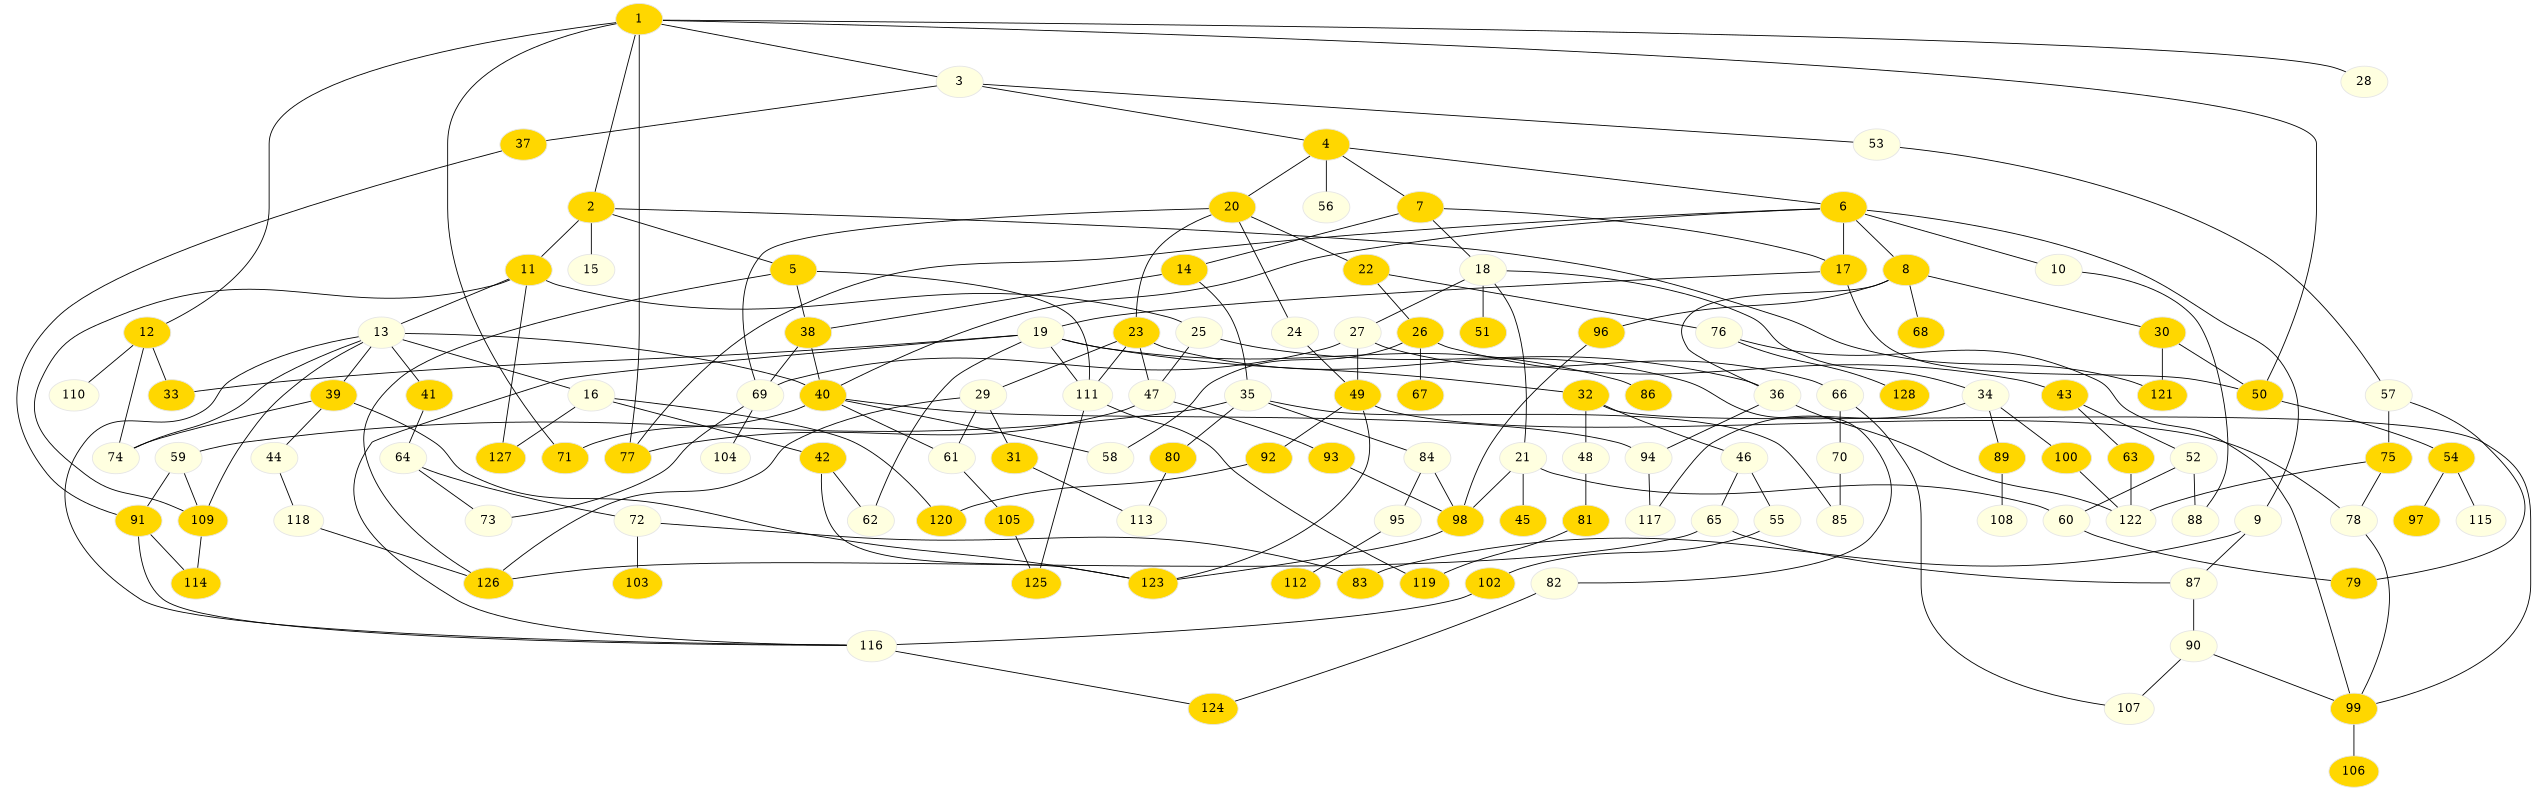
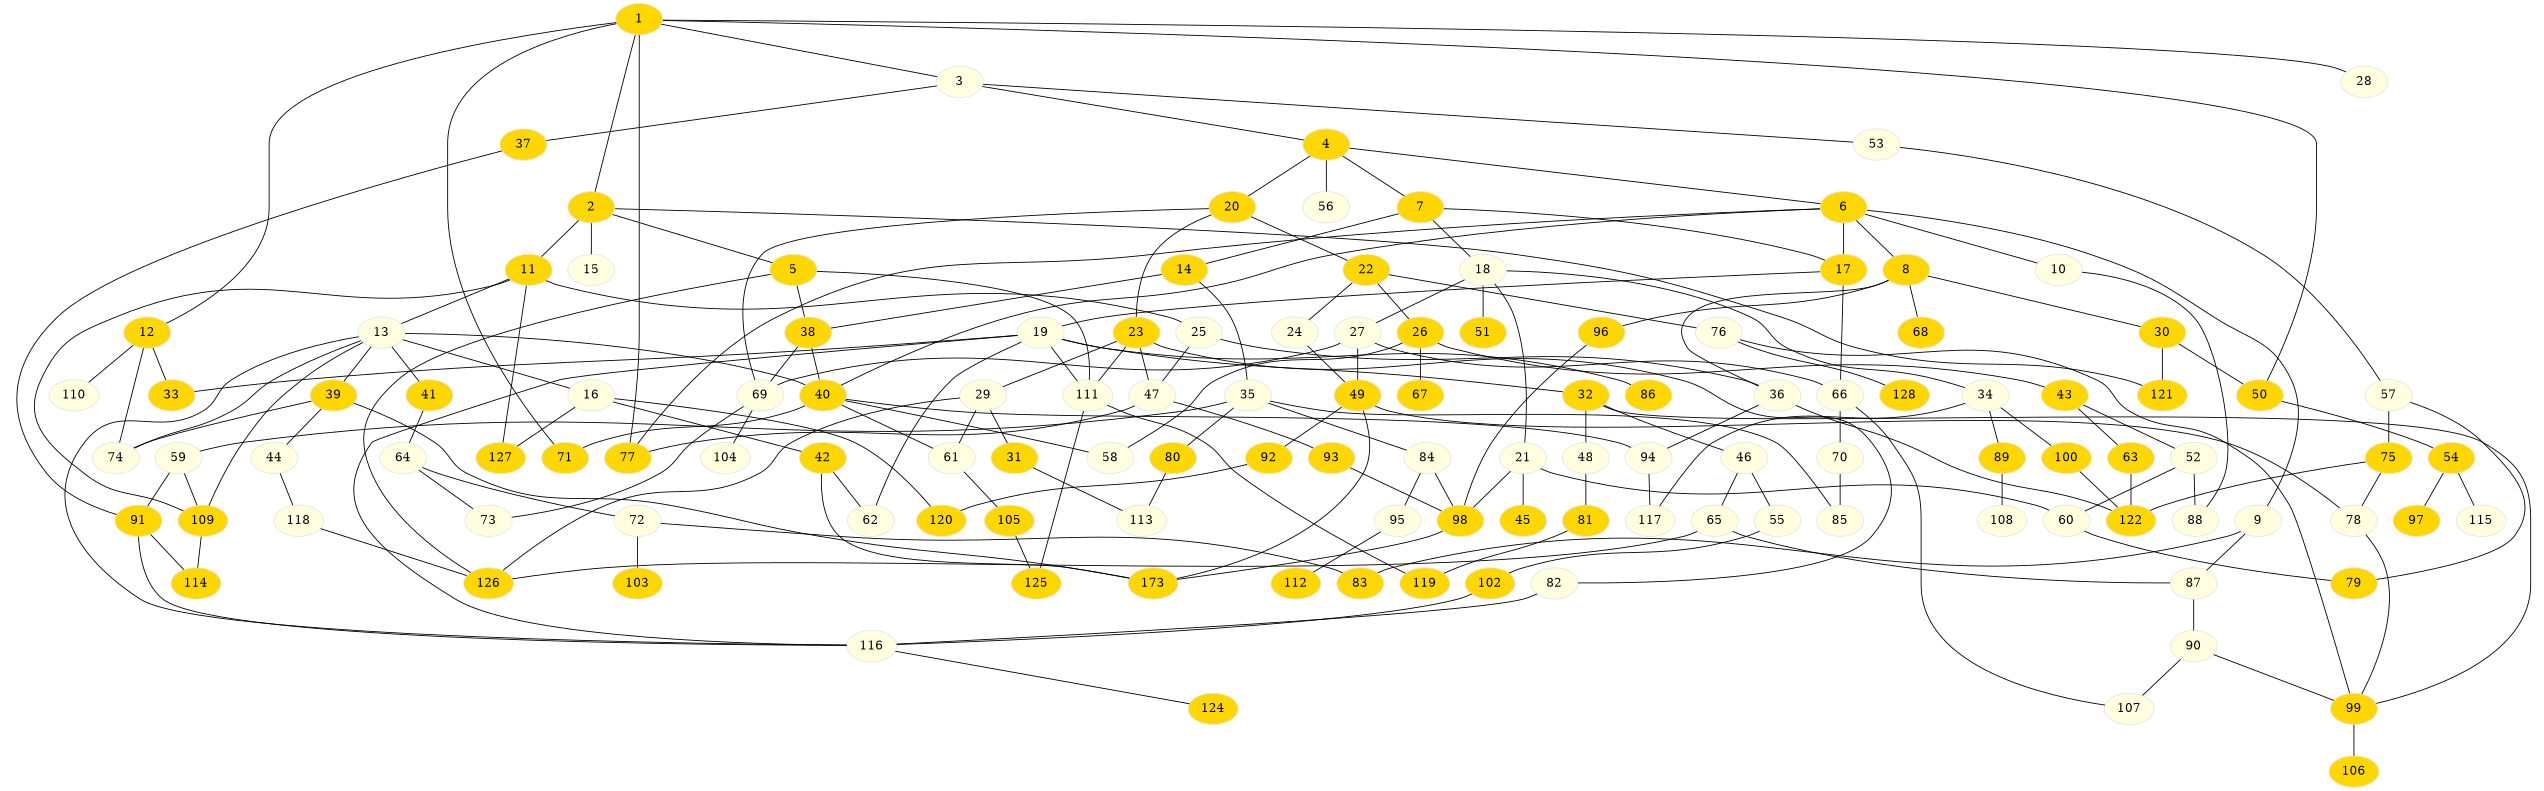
  graph {
    node [color=gray90 fillcolor=gold style=filled]
    1
    2
    3 [fillcolor=lightyellow]
    12
    28 [fillcolor=lightyellow]
    50
    71
    77
    5
    11
    15 [fillcolor=lightyellow]
    121
    4
    37
    53 [fillcolor=lightyellow]
    33
    74 [fillcolor=lightyellow]
    110 [fillcolor=lightyellow]
    54
    38
    111 [fillcolor=lightyellow]
    126
    13 [fillcolor=lightyellow]
    25 [fillcolor=lightyellow]
    109
    127
    6
    7
    20
    56 [fillcolor=lightyellow]
    91
    57 [fillcolor=lightyellow]
    8
    9 [fillcolor=lightyellow]
    10 [fillcolor=lightyellow]
    17
    40
    14
    18 [fillcolor=lightyellow]
    22
    23
    69 [fillcolor=lightyellow]
    119
    125
    30
    36 [fillcolor=lightyellow]
    68
    96
    83
    87 [fillcolor=lightyellow]
    88 [fillcolor=lightyellow]
    19 [fillcolor=lightyellow]
    58 [fillcolor=lightyellow]
    61 [fillcolor=lightyellow]
    94 [fillcolor=lightyellow]
    35 [fillcolor=lightyellow]
    21 [fillcolor=lightyellow]
    27 [fillcolor=lightyellow]
    34 [fillcolor=lightyellow]
    51
-   122 [fillcolor=lightyellow]
+   122
    98
    90 [fillcolor=lightyellow]
    16 [fillcolor=lightyellow]
    39
    41
    116 [fillcolor=lightyellow]
    47 [fillcolor=lightyellow]
    114
    42
    120
    44 [fillcolor=lightyellow]
-   123
+   123 [label=173]
    64 [fillcolor=lightyellow]
    124
    59 [fillcolor=lightyellow]
    80
    84 [fillcolor=lightyellow]
    85 [fillcolor=lightyellow]
    62 [fillcolor=lightyellow]
    32
    86
    45
    60 [fillcolor=lightyellow]
    49
    66 [fillcolor=lightyellow]
    89
    100
    117 [fillcolor=lightyellow]
    46 [fillcolor=lightyellow]
    48 [fillcolor=lightyellow]
    99
    24 [fillcolor=lightyellow]
    26
    76 [fillcolor=lightyellow]
    29 [fillcolor=lightyellow]
    82 [fillcolor=lightyellow]
    73 [fillcolor=lightyellow]
    104 [fillcolor=lightyellow]
    79
    43
    67
    128
    31
    93
    78 [fillcolor=lightyellow]
    92
    52 [fillcolor=lightyellow]
    63
    70 [fillcolor=lightyellow]
    107 [fillcolor=lightyellow]
    113 [fillcolor=lightyellow]
    105
    55 [fillcolor=lightyellow]
    65 [fillcolor=lightyellow]
    81
    106
    108 [fillcolor=lightyellow]
    95 [fillcolor=lightyellow]
    118 [fillcolor=lightyellow]
    72 [fillcolor=lightyellow]
    102
    97
    115 [fillcolor=lightyellow]
    75
    103
    112
    1 -- 2
    1 -- 3
    1 -- 12
    1 -- 28
    1 -- 50
    1 -- 71
    1 -- 77
    2 -- 5
    2 -- 11
    2 -- 15
    2 -- 121
    3 -- 4
    3 -- 37
    3 -- 53
    12 -- 33
    12 -- 74
    12 -- 110
    50 -- 54
    5 -- 38
    5 -- 111
    5 -- 126
    11 -- 13
    11 -- 25
    11 -- 109
    11 -- 127
    4 -- 6
    4 -- 7
    4 -- 20
    4 -- 56
    37 -- 91
    53 -- 57
    54 -- 97
    54 -- 115
    38 -- 40
    38 -- 69
    111 -- 119
    111 -- 125
    13 -- 74
    13 -- 109
    13 -- 40
    13 -- 16
    13 -- 39
    13 -- 41
    13 -- 116
    25 -- 36
    25 -- 47
    109 -- 114
    6 -- 77
    6 -- 8
    6 -- 9
    6 -- 10
    6 -- 17
    6 -- 40
    7 -- 17
    7 -- 14
    7 -- 18
    20 -- 22
    20 -- 23
    20 -- 69
    91 -- 116
    91 -- 114
    57 -- 79
    57 -- 75
    8 -- 30
    8 -- 36
    8 -- 68
    8 -- 96
    9 -- 83
    9 -- 87
    10 -- 88
-   17 -- 50
+   17 -- 66
    17 -- 19
    40 -- 71
    40 -- 58
    40 -- 61
    40 -- 94
    14 -- 38
    14 -- 35
    18 -- 21
    18 -- 27
    18 -- 34
    18 -- 51
-   20 -- 24
+   22 -- 24
    22 -- 26
    22 -- 76
    23 -- 111
    23 -- 47
    23 -- 29
    23 -- 82
    69 -- 73
    69 -- 104
    30 -- 50
    30 -- 121
    36 -- 94
    36 -- 122
    96 -- 98
    87 -- 90
    19 -- 33
    19 -- 111
    19 -- 116
    19 -- 62
    19 -- 32
    19 -- 86
    61 -- 105
    94 -- 117
    35 -- 59
    35 -- 80
    35 -- 84
    35 -- 85
    21 -- 98
    21 -- 45
    21 -- 60
    27 -- 69
    27 -- 49
    27 -- 66
    34 -- 89
    34 -- 100
    34 -- 117
    98 -- 123
    90 -- 99
    90 -- 107
    16 -- 127
    16 -- 42
    16 -- 120
    39 -- 74
    39 -- 44
    39 -- 123
    41 -- 64
    116 -- 124
    47 -- 77
    47 -- 93
    42 -- 123
    42 -- 62
    44 -- 118
    64 -- 73
    64 -- 72
    59 -- 109
    59 -- 91
    80 -- 113
    84 -- 98
    84 -- 95
    32 -- 46
    32 -- 48
    32 -- 99
    60 -- 79
    49 -- 123
    49 -- 78
    49 -- 92
    66 -- 70
    66 -- 107
    89 -- 108
    100 -- 122
    46 -- 55
    46 -- 65
    48 -- 81
    99 -- 106
    24 -- 49
    26 -- 58
    26 -- 43
    26 -- 67
    76 -- 99
    76 -- 128
    29 -- 126
    29 -- 61
    29 -- 31
-   82 -- 124
+   82 -- 116
    43 -- 52
    43 -- 63
    31 -- 113
    93 -- 98
    78 -- 99
    92 -- 120
    52 -- 88
    52 -- 60
    63 -- 122
    70 -- 85
    105 -- 125
    55 -- 102
    65 -- 126
    65 -- 87
    81 -- 119
    95 -- 112
    118 -- 126
    72 -- 83
    72 -- 103
    102 -- 116
    75 -- 122
    75 -- 78
  }
